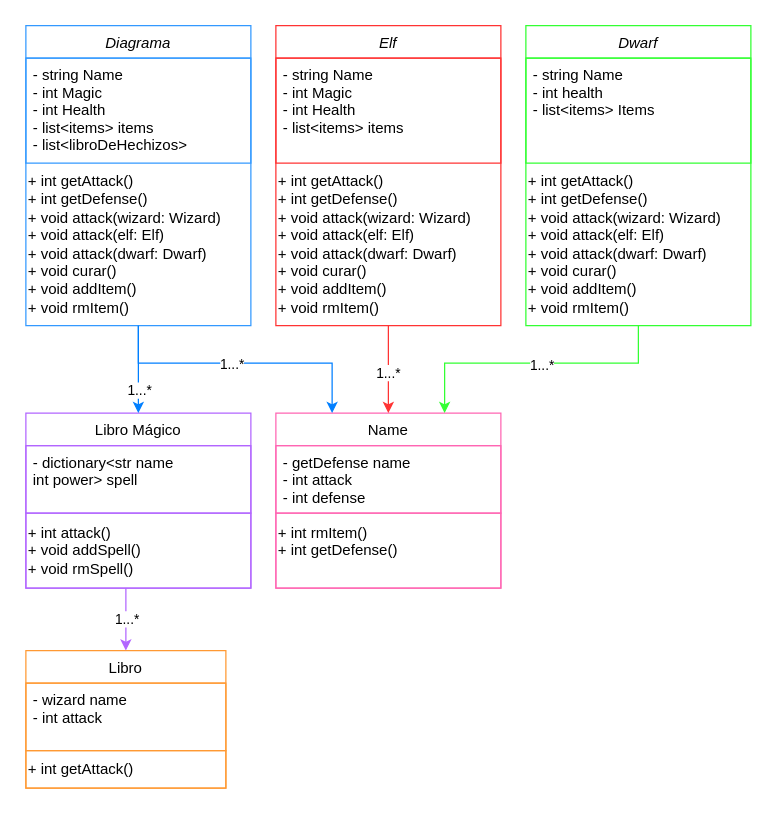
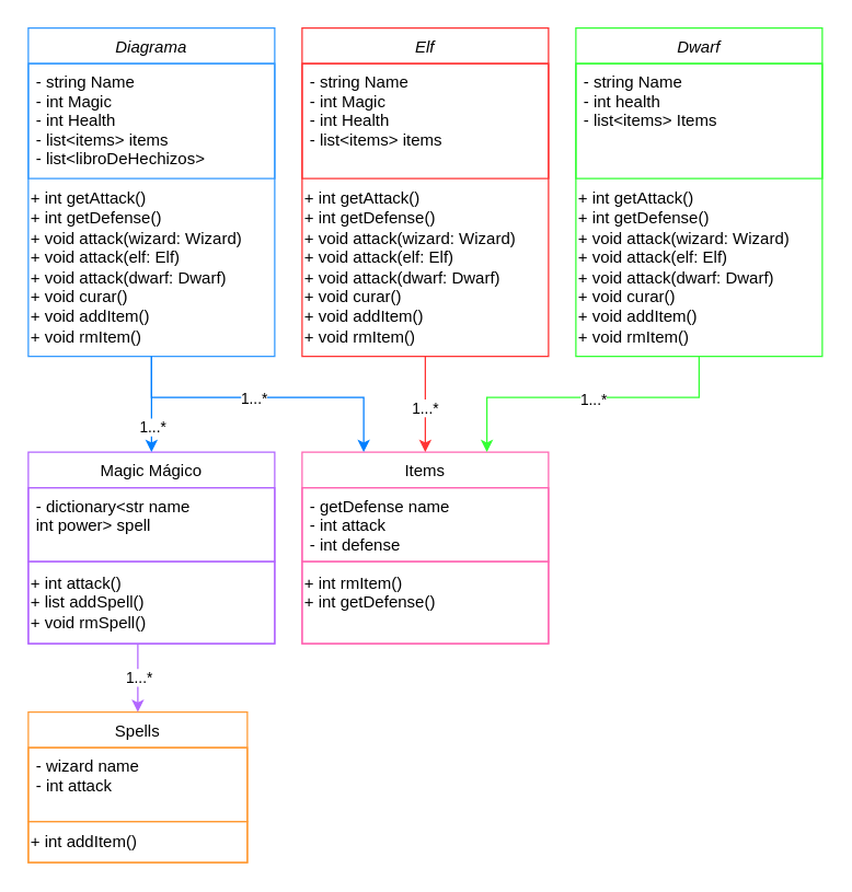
  <mxCell id="0" />
  <mxCell id="1" parent="0" />
  <mxCell id="2" value="Diagrama" style="swimlane;fontStyle=2;align=center;verticalAlign=top;childLayout=stackLayout;horizontal=1;startSize=26;horizontalStack=0;resizeParent=1;resizeLast=0;collapsible=1;marginBottom=0;rounded=0;shadow=0;strokeWidth=1;strokeColor=#3399FF;" vertex="1" parent="1"><mxGeometry x="20" y="20" width="180" height="240" as="geometry"><mxRectangle x="230" y="140" width="160" height="26" as="alternateBounds" /></mxGeometry></mxCell>
  <mxCell id="3" value="- string Name&#10;- int Magic&#10;- int Health&#10;- list&lt;items&gt; items&#10;- list&lt;libroDeHechizos&gt;" style="text;align=left;verticalAlign=top;spacingLeft=4;spacingRight=4;overflow=hidden;rotatable=0;points=[[0,0.5],[1,0.5]];portConstraint=eastwest;strokeColor=#3399FF;" vertex="1" parent="2"><mxGeometry y="26" width="180" height="84" as="geometry" /></mxCell>
  <mxCell id="4" value="+ int getAttack()&lt;div&gt;+ int getDefense()&lt;/div&gt;&lt;div&gt;+ void attack(wizard: Wizard)&lt;/div&gt;&lt;div&gt;+ void attack(elf: Elf)&lt;/div&gt;&lt;div&gt;+ void attack(dwarf: Dwarf)&lt;/div&gt;&lt;div&gt;+ void curar()&lt;/div&gt;&lt;div&gt;+ void addItem()&lt;/div&gt;&lt;div&gt;+ void rmItem()&lt;/div&gt;" style="text;html=1;align=left;verticalAlign=middle;resizable=0;points=[];autosize=1;strokeColor=none;fillColor=none;" vertex="1" parent="2"><mxGeometry y="110" width="180" height="130" as="geometry" /></mxCell>
  <mxCell id="5" style="edgeStyle=orthogonalEdgeStyle;rounded=0;orthogonalLoop=1;jettySize=auto;html=1;exitX=0.5;exitY=1;exitDx=0;exitDy=0;entryX=0.5;entryY=1;entryDx=0;entryDy=0;strokeColor=#FF66B3;" edge="1" parent="1" source="6" target="6"><mxGeometry relative="1" as="geometry"><mxPoint x="280" y="450" as="targetPoint" /><Array as="points" /></mxGeometry></mxCell>
- <mxCell id="6" value="Name" style="swimlane;fontStyle=0;align=center;verticalAlign=top;childLayout=stackLayout;horizontal=1;startSize=26;horizontalStack=0;resizeParent=1;resizeLast=0;collapsible=1;marginBottom=0;rounded=0;shadow=0;strokeWidth=1;strokeColor=#FF66B3;" vertex="1" parent="1"><mxGeometry x="220" y="330" width="180" height="140" as="geometry"><mxRectangle x="550" y="140" width="160" height="26" as="alternateBounds" /></mxGeometry></mxCell>
+ <mxCell id="6" value="Items" style="swimlane;fontStyle=0;align=center;verticalAlign=top;childLayout=stackLayout;horizontal=1;startSize=26;horizontalStack=0;resizeParent=1;resizeLast=0;collapsible=1;marginBottom=0;rounded=0;shadow=0;strokeWidth=1;strokeColor=#FF66B3;" vertex="1" parent="1"><mxGeometry x="220" y="330" width="180" height="140" as="geometry"><mxRectangle x="550" y="140" width="160" height="26" as="alternateBounds" /></mxGeometry></mxCell>
  <mxCell id="7" value="- getDefense name&#10;- int attack&#10;- int defense &#10;" style="text;align=left;verticalAlign=top;spacingLeft=4;spacingRight=4;overflow=hidden;rotatable=0;points=[[0,0.5],[1,0.5]];portConstraint=eastwest;strokeColor=#FF66B3;" vertex="1" parent="6"><mxGeometry y="26" width="180" height="54" as="geometry" /></mxCell>
  <mxCell id="8" value="+ int rmItem()&lt;div&gt;+ int getDefense()&lt;/div&gt;&lt;div&gt;&lt;br&gt;&lt;/div&gt;" style="text;html=1;align=left;verticalAlign=middle;resizable=0;points=[];autosize=1;strokeColor=#FF66B3;fillColor=none;" vertex="1" parent="6"><mxGeometry y="80" width="180" height="60" as="geometry" /></mxCell>
  <mxCell id="9" value="Elf" style="swimlane;fontStyle=2;align=center;verticalAlign=top;childLayout=stackLayout;horizontal=1;startSize=26;horizontalStack=0;resizeParent=1;resizeLast=0;collapsible=1;marginBottom=0;rounded=0;shadow=0;strokeWidth=1;strokeColor=#FF3333;" vertex="1" parent="1"><mxGeometry x="220" y="20" width="180" height="240" as="geometry"><mxRectangle x="230" y="140" width="160" height="26" as="alternateBounds" /></mxGeometry></mxCell>
  <mxCell id="10" value="- string Name&#10;- int Magic&#10;- int Health&#10;- list&lt;items&gt; items" style="text;align=left;verticalAlign=top;spacingLeft=4;spacingRight=4;overflow=hidden;rotatable=0;points=[[0,0.5],[1,0.5]];portConstraint=eastwest;strokeColor=#FF3333;" vertex="1" parent="9"><mxGeometry y="26" width="180" height="84" as="geometry" /></mxCell>
  <mxCell id="11" value="+ int getAttack()&lt;div&gt;+ int getDefense()&lt;/div&gt;&lt;div&gt;+ void attack(wizard: Wizard)&lt;/div&gt;&lt;div&gt;+ void attack(elf: Elf)&lt;/div&gt;&lt;div&gt;+ void attack(dwarf: Dwarf)&lt;/div&gt;&lt;div&gt;+ void curar()&lt;/div&gt;&lt;div&gt;&lt;div&gt;+ void addItem()&lt;/div&gt;&lt;div&gt;+ void rmItem()&lt;/div&gt;&lt;/div&gt;" style="text;html=1;align=left;verticalAlign=middle;resizable=0;points=[];autosize=1;strokeColor=none;fillColor=none;" vertex="1" parent="9"><mxGeometry y="110" width="180" height="130" as="geometry" /></mxCell>
  <mxCell id="12" value="Dwarf" style="swimlane;fontStyle=2;align=center;verticalAlign=top;childLayout=stackLayout;horizontal=1;startSize=26;horizontalStack=0;resizeParent=1;resizeLast=0;collapsible=1;marginBottom=0;rounded=0;shadow=0;strokeWidth=1;strokeColor=#33FF33;" vertex="1" parent="1"><mxGeometry x="420" y="20" width="180" height="240" as="geometry"><mxRectangle x="230" y="140" width="160" height="26" as="alternateBounds" /></mxGeometry></mxCell>
  <mxCell id="13" value="- string Name&#10;- int health&#10;- list&lt;items&gt; Items&#10;&#10;" style="text;align=left;verticalAlign=top;spacingLeft=4;spacingRight=4;overflow=hidden;rotatable=0;points=[[0,0.5],[1,0.5]];portConstraint=eastwest;strokeColor=#33FF33;" vertex="1" parent="12"><mxGeometry y="26" width="180" height="84" as="geometry" /></mxCell>
  <mxCell id="14" value="+ int getAttack()&lt;div&gt;+ int getDefense()&lt;/div&gt;&lt;div&gt;+ void attack(wizard: Wizard)&lt;/div&gt;&lt;div&gt;+ void attack(elf: Elf)&lt;/div&gt;&lt;div&gt;+ void attack(dwarf: Dwarf)&lt;/div&gt;&lt;div&gt;+ void curar()&lt;/div&gt;&lt;div&gt;&lt;div&gt;+ void addItem()&lt;/div&gt;&lt;div&gt;+ void rmItem()&lt;/div&gt;&lt;/div&gt;" style="text;html=1;align=left;verticalAlign=middle;resizable=0;points=[];autosize=1;strokeColor=none;fillColor=none;" vertex="1" parent="12"><mxGeometry y="110" width="180" height="130" as="geometry" /></mxCell>
  <mxCell id="15" style="edgeStyle=orthogonalEdgeStyle;rounded=0;orthogonalLoop=1;jettySize=auto;html=1;exitX=0.5;exitY=1;exitDx=0;exitDy=0;entryX=0.5;entryY=1;entryDx=0;entryDy=0;strokeColor=#B266FF;" edge="1" parent="1" source="16" target="16"><mxGeometry relative="1" as="geometry"><mxPoint x="101" y="450" as="targetPoint" /><Array as="points" /></mxGeometry></mxCell>
- <mxCell id="16" value="Libro Mágico" style="swimlane;fontStyle=0;align=center;verticalAlign=top;childLayout=stackLayout;horizontal=1;startSize=26;horizontalStack=0;resizeParent=1;resizeLast=0;collapsible=1;marginBottom=0;rounded=0;shadow=0;strokeWidth=1;strokeColor=#B266FF;" vertex="1" parent="1"><mxGeometry x="20" y="330" width="180" height="140" as="geometry"><mxRectangle x="550" y="140" width="160" height="26" as="alternateBounds" /></mxGeometry></mxCell>
+ <mxCell id="16" value="Magic Mágico" style="swimlane;fontStyle=0;align=center;verticalAlign=top;childLayout=stackLayout;horizontal=1;startSize=26;horizontalStack=0;resizeParent=1;resizeLast=0;collapsible=1;marginBottom=0;rounded=0;shadow=0;strokeWidth=1;strokeColor=#B266FF;" vertex="1" parent="1"><mxGeometry x="20" y="330" width="180" height="140" as="geometry"><mxRectangle x="550" y="140" width="160" height="26" as="alternateBounds" /></mxGeometry></mxCell>
  <mxCell id="17" value="- dictionary&lt;str name &#10;int power&gt; spell" style="text;align=left;verticalAlign=top;spacingLeft=4;spacingRight=4;overflow=hidden;rotatable=0;points=[[0,0.5],[1,0.5]];portConstraint=eastwest;strokeColor=#B266FF;" vertex="1" parent="16"><mxGeometry y="26" width="180" height="54" as="geometry" /></mxCell>
- <mxCell id="18" value="+ int attack()&lt;div&gt;+ void addSpell()&lt;/div&gt;&lt;div&gt;+ void rmSpell()&lt;/div&gt;" style="text;html=1;align=left;verticalAlign=middle;resizable=0;points=[];autosize=1;strokeColor=#B266FF;fillColor=none;" vertex="1" parent="16"><mxGeometry y="80" width="180" height="60" as="geometry" /></mxCell>
- <mxCell id="19" value="Libro" style="swimlane;fontStyle=0;align=center;verticalAlign=top;childLayout=stackLayout;horizontal=1;startSize=26;horizontalStack=0;resizeParent=1;resizeLast=0;collapsible=1;marginBottom=0;rounded=0;shadow=0;strokeWidth=1;strokeColor=#FF9933;" vertex="1" parent="1"><mxGeometry x="20" y="520" width="160" height="110" as="geometry"><mxRectangle x="550" y="140" width="160" height="26" as="alternateBounds" /></mxGeometry></mxCell>
+ <mxCell id="18" value="+ int attack()&lt;div&gt;+ list addSpell()&lt;/div&gt;&lt;div&gt;+ void rmSpell()&lt;/div&gt;" style="text;html=1;align=left;verticalAlign=middle;resizable=0;points=[];autosize=1;strokeColor=#B266FF;fillColor=none;" vertex="1" parent="16"><mxGeometry y="80" width="180" height="60" as="geometry" /></mxCell>
+ <mxCell id="19" value="Spells" style="swimlane;fontStyle=0;align=center;verticalAlign=top;childLayout=stackLayout;horizontal=1;startSize=26;horizontalStack=0;resizeParent=1;resizeLast=0;collapsible=1;marginBottom=0;rounded=0;shadow=0;strokeWidth=1;strokeColor=#FF9933;" vertex="1" parent="1"><mxGeometry x="20" y="520" width="160" height="110" as="geometry"><mxRectangle x="550" y="140" width="160" height="26" as="alternateBounds" /></mxGeometry></mxCell>
  <mxCell id="20" value="- wizard name&#10;- int attack" style="text;align=left;verticalAlign=top;spacingLeft=4;spacingRight=4;overflow=hidden;rotatable=0;points=[[0,0.5],[1,0.5]];portConstraint=eastwest;strokeColor=#FF9933;" vertex="1" parent="19"><mxGeometry y="26" width="160" height="54" as="geometry" /></mxCell>
- <mxCell id="21" value="+ int getAttack()" style="text;html=1;align=left;verticalAlign=middle;resizable=0;points=[];autosize=1;strokeColor=#FF9933;fillColor=none;" vertex="1" parent="19"><mxGeometry y="80" width="160" height="30" as="geometry" /></mxCell>
+ <mxCell id="21" value="+ int addItem()" style="text;html=1;align=left;verticalAlign=middle;resizable=0;points=[];autosize=1;strokeColor=#FF9933;fillColor=none;" vertex="1" parent="19"><mxGeometry y="80" width="160" height="30" as="geometry" /></mxCell>
  <mxCell id="22" style="edgeStyle=orthogonalEdgeStyle;rounded=0;orthogonalLoop=1;jettySize=auto;html=1;entryX=0.5;entryY=0;entryDx=0;entryDy=0;strokeColor=#B266FF;" edge="1" parent="1"><mxGeometry relative="1" as="geometry"><mxPoint x="100" y="470" as="sourcePoint" /><mxPoint x="100" y="520" as="targetPoint" /></mxGeometry></mxCell>
  <mxCell id="23" value="1...*" style="edgeLabel;html=1;align=center;verticalAlign=middle;resizable=0;points=[];" connectable="0" vertex="1" parent="22"><mxGeometry x="-0.419" y="-8" relative="1" as="geometry"><mxPoint x="8" y="9" as="offset" /></mxGeometry></mxCell>
  <mxCell id="24" style="edgeStyle=orthogonalEdgeStyle;rounded=0;orthogonalLoop=1;jettySize=auto;html=1;entryX=0.5;entryY=0;entryDx=0;entryDy=0;strokeColor=#FF3333;" edge="1" parent="1" source="11" target="6"><mxGeometry relative="1" as="geometry" /></mxCell>
  <mxCell id="25" value="1...*" style="edgeLabel;html=1;align=center;verticalAlign=middle;resizable=0;points=[];" connectable="0" vertex="1" parent="24"><mxGeometry x="0.057" y="-1" relative="1" as="geometry"><mxPoint as="offset" /></mxGeometry></mxCell>
  <mxCell id="26" style="edgeStyle=orthogonalEdgeStyle;rounded=0;orthogonalLoop=1;jettySize=auto;html=1;entryX=0.5;entryY=0;entryDx=0;entryDy=0;strokeColor=#007FFF;" edge="1" parent="1" source="4" target="16"><mxGeometry relative="1" as="geometry" /></mxCell>
  <mxCell id="27" value="1...*" style="edgeLabel;html=1;align=center;verticalAlign=middle;resizable=0;points=[];" connectable="0" vertex="1" parent="26"><mxGeometry x="0.46" relative="1" as="geometry"><mxPoint as="offset" /></mxGeometry></mxCell>
  <mxCell id="28" style="edgeStyle=orthogonalEdgeStyle;rounded=0;orthogonalLoop=1;jettySize=auto;html=1;entryX=0.75;entryY=0;entryDx=0;entryDy=0;fillColor=#33FF33;strokeColor=#33FF33;" edge="1" parent="1" source="14" target="6"><mxGeometry relative="1" as="geometry"><Array as="points"><mxPoint x="510" y="290" /><mxPoint x="355" y="290" /></Array></mxGeometry></mxCell>
  <mxCell id="29" value="1...*" style="edgeLabel;html=1;align=center;verticalAlign=middle;resizable=0;points=[];" connectable="0" vertex="1" parent="28"><mxGeometry x="-0.037" y="1" relative="1" as="geometry"><mxPoint as="offset" /></mxGeometry></mxCell>
  <mxCell id="30" style="edgeStyle=orthogonalEdgeStyle;rounded=0;orthogonalLoop=1;jettySize=auto;html=1;entryX=0.25;entryY=0;entryDx=0;entryDy=0;strokeColor=#007FFF;" edge="1" parent="1" source="4" target="6"><mxGeometry relative="1" as="geometry"><Array as="points"><mxPoint x="110" y="290" /><mxPoint x="265" y="290" /></Array></mxGeometry></mxCell>
  <mxCell id="31" value="1...*" style="edgeLabel;html=1;align=center;verticalAlign=middle;resizable=0;points=[];" connectable="0" vertex="1" parent="30"><mxGeometry x="-0.08" relative="1" as="geometry"><mxPoint as="offset" /></mxGeometry></mxCell>
